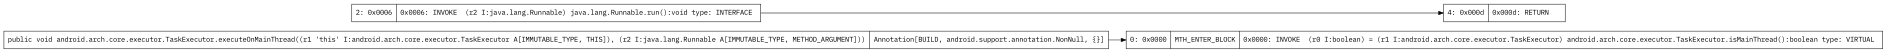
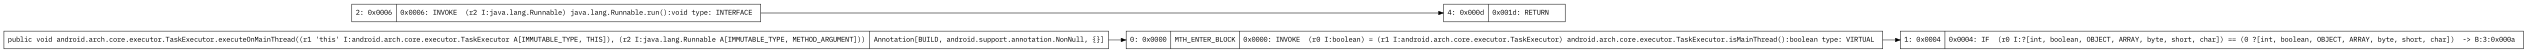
  digraph {
    fontname="IBM Plex Mono"
    rankdir=LR
    node [fontname="IBM Plex Mono" shape=record]
    edge [fontname="IBM Plex Mono"]
    n1 [label="{0\:\ 0x0000|MTH_ENTER_BLOCK\l|0x0000: INVOKE  (r0 I:boolean) = (r1 I:android.arch.core.executor.TaskExecutor) android.arch.core.executor.TaskExecutor.isMainThread():boolean type: VIRTUAL \l}"]
+   n2 [label="{1\:\ 0x0004|0x0004: IF  (r0 I:?[int, boolean, OBJECT, ARRAY, byte, short, char]) == (0 ?[int, boolean, OBJECT, ARRAY, byte, short, char])  \-\> B:3:0x000a \l}"]
    n3 [label="{2\:\ 0x0006|0x0006: INVOKE  (r2 I:java.lang.Runnable) java.lang.Runnable.run():void type: INTERFACE \l}"]
-   n4 [label="{4\:\ 0x000d|0x000d: RETURN   \l}"]
+   n4 [label="{4\:\ 0x000d|0x001d: RETURN   \l}"]
    n5 [label="{public void android.arch.core.executor.TaskExecutor.executeOnMainThread((r1 'this' I:android.arch.core.executor.TaskExecutor A[IMMUTABLE_TYPE, THIS]), (r2 I:java.lang.Runnable A[IMMUTABLE_TYPE, METHOD_ARGUMENT]))  | Annotation[BUILD, android.support.annotation.NonNull, \{\}]\l}"]
+   n1 -> n2
    n3 -> n4
    n5 -> n1
  }
